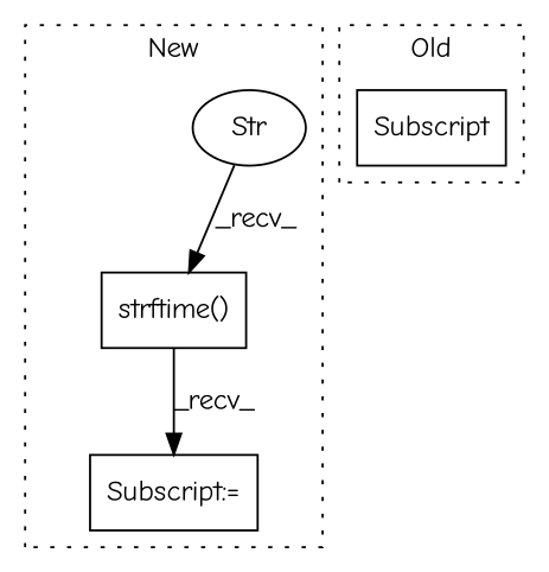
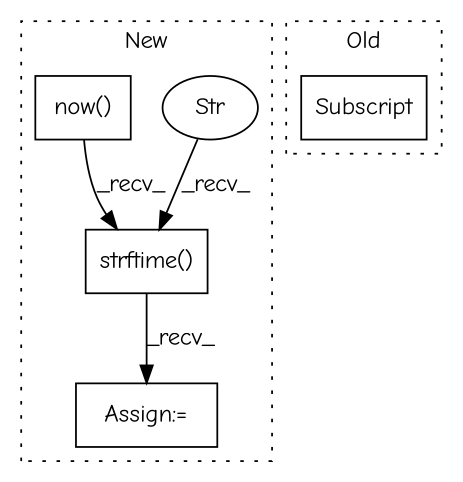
  digraph {
    fontname="Comic Neue"
    node [a=75 fontname="Comic Neue" shape=box]
    edge [fontname="Comic Neue"]
    n1 [l="24,1" label="strftime()" s="4528,4571"]
    n2 [a=66 l=19 label=Str s=4552 shape=ellipse]
-   n4 [a=68 l=3 label="Subscript:=" s=4525]
+   n3 [l=14 label="now()" s=4528]
+   n4 [a=68 l=3 label="Assign:=" s=4525]
    n5 [a=63 l="15,0" label=Subscript s="3090,0"]
    subgraph cluster_1 {
      label=New
      style=dotted
      n1
      n2
+     n3
      n4
    }
    subgraph cluster_2 {
      label=Old
      style=dotted
      n5
    }
    n1 -> n4 [label=_recv_]
    n2 -> n1 [label=_recv_]
+   n3 -> n1 [label=_recv_]
  }
